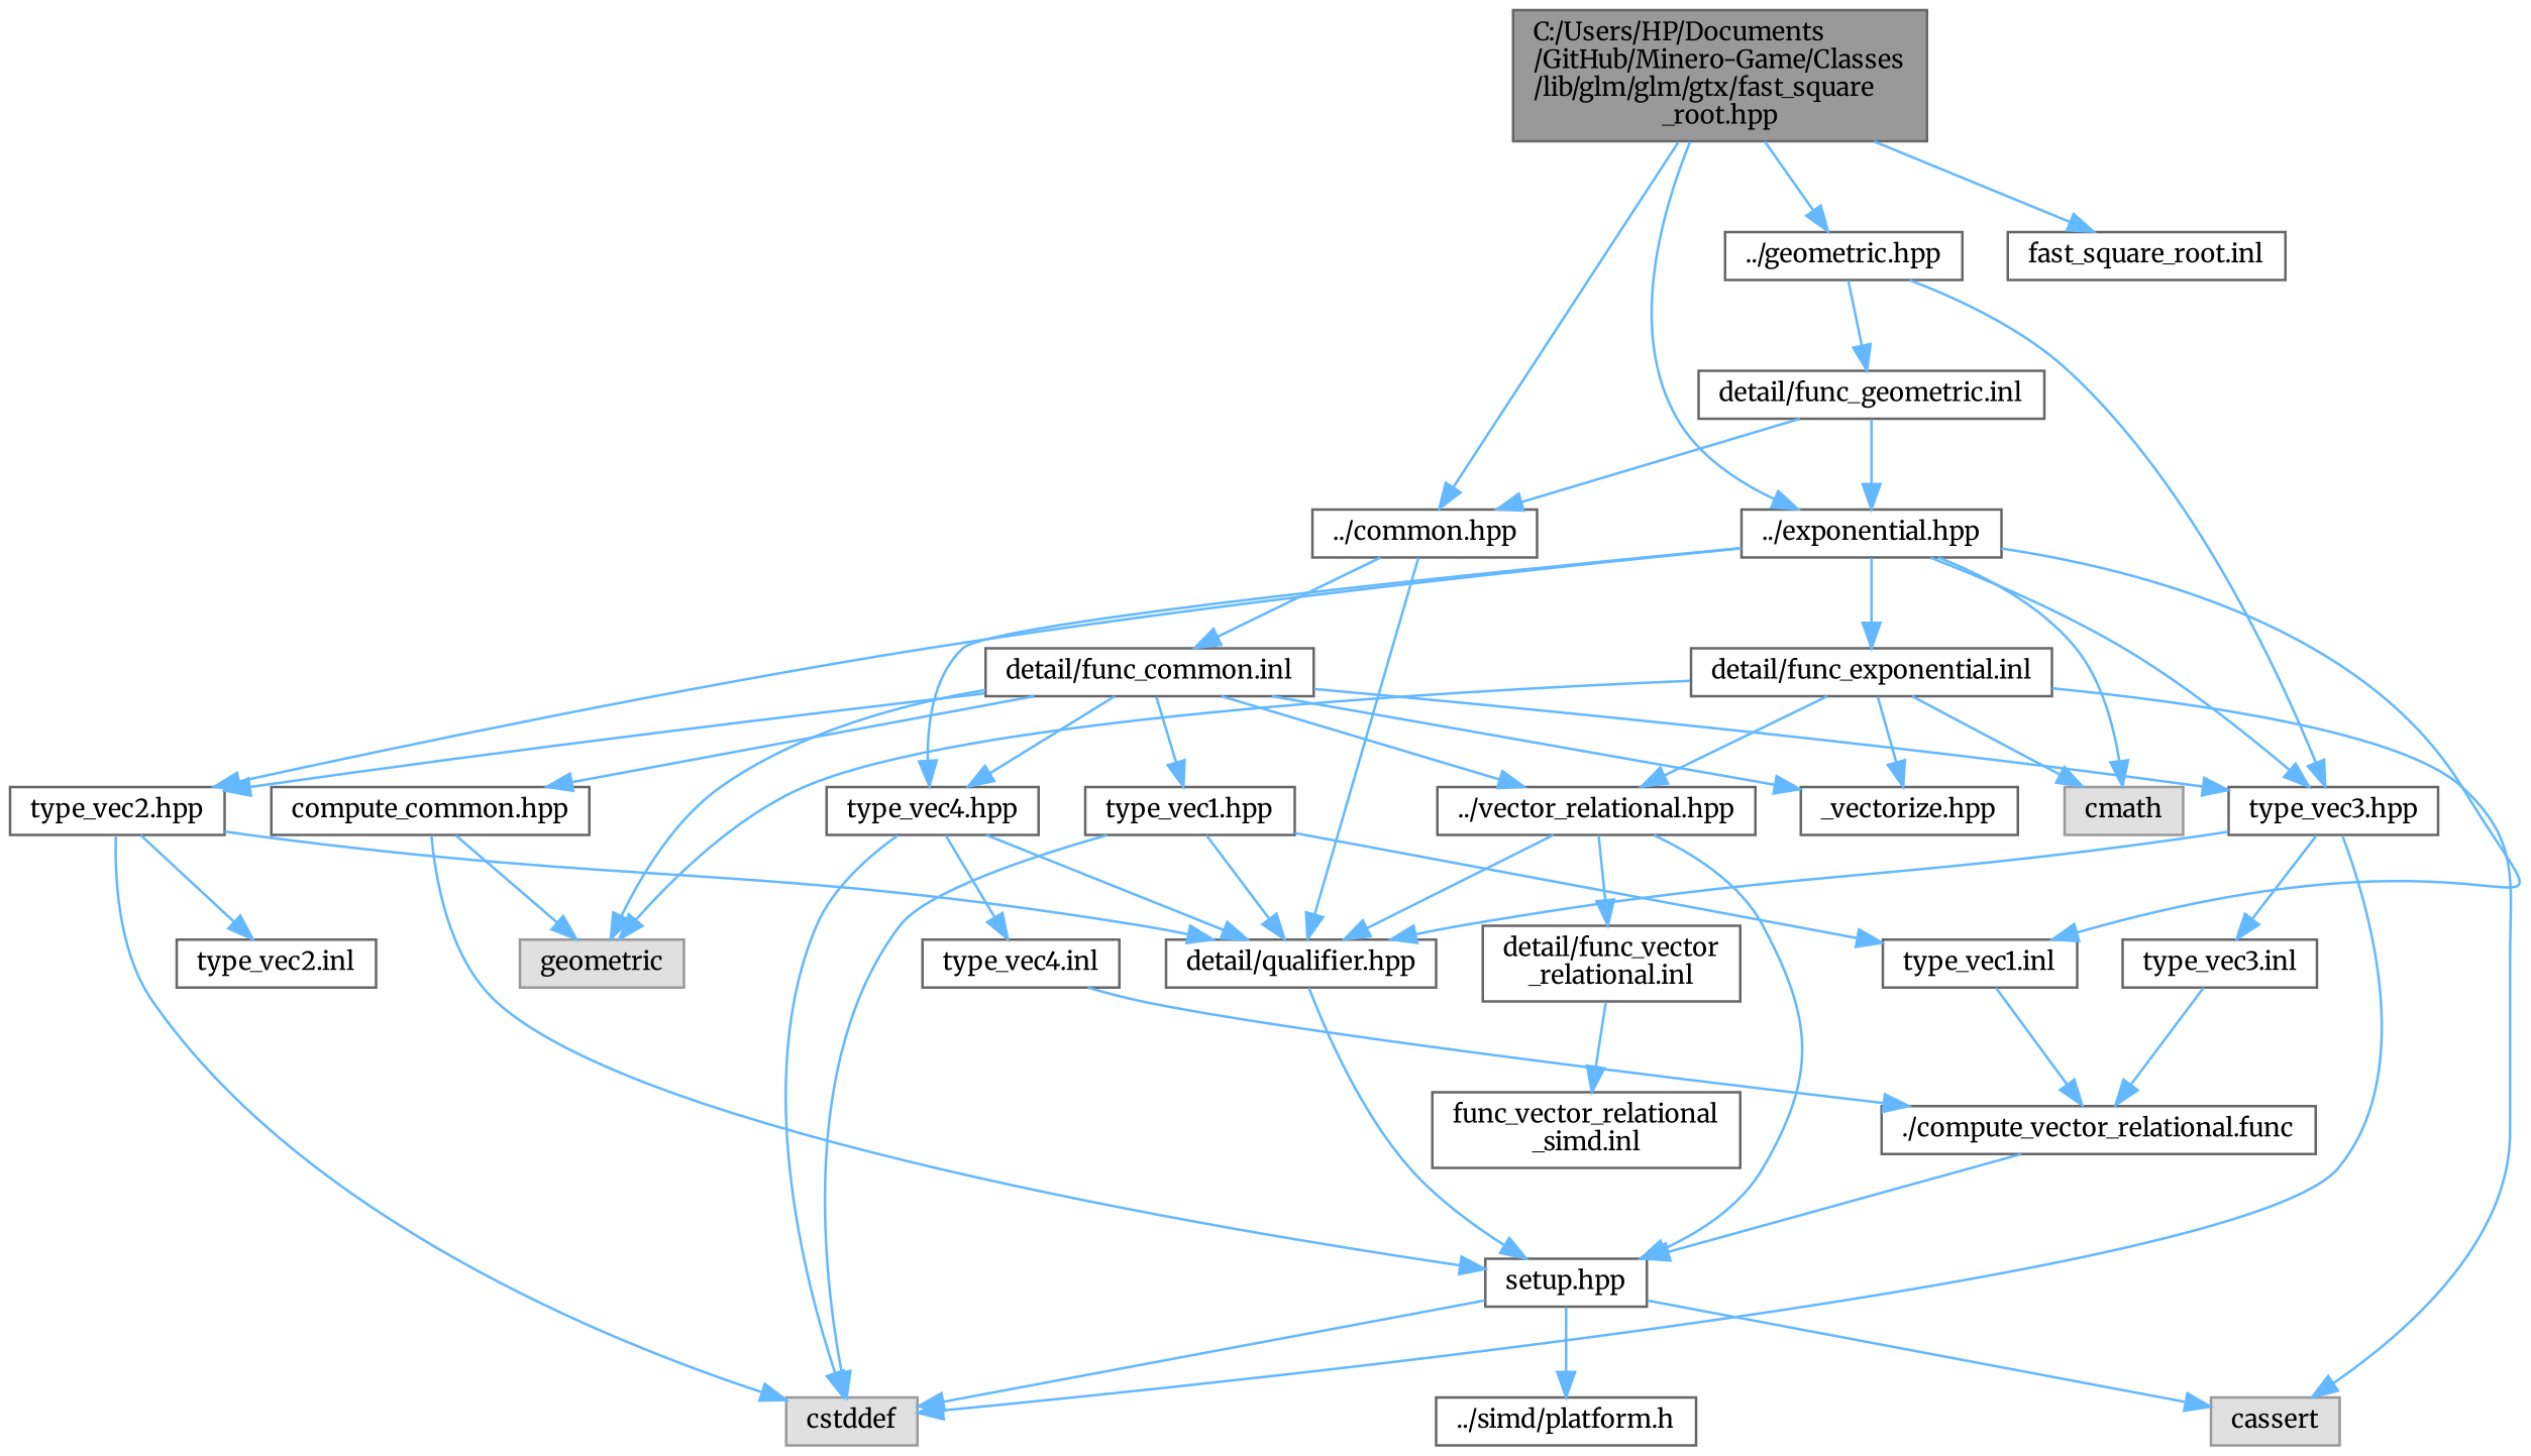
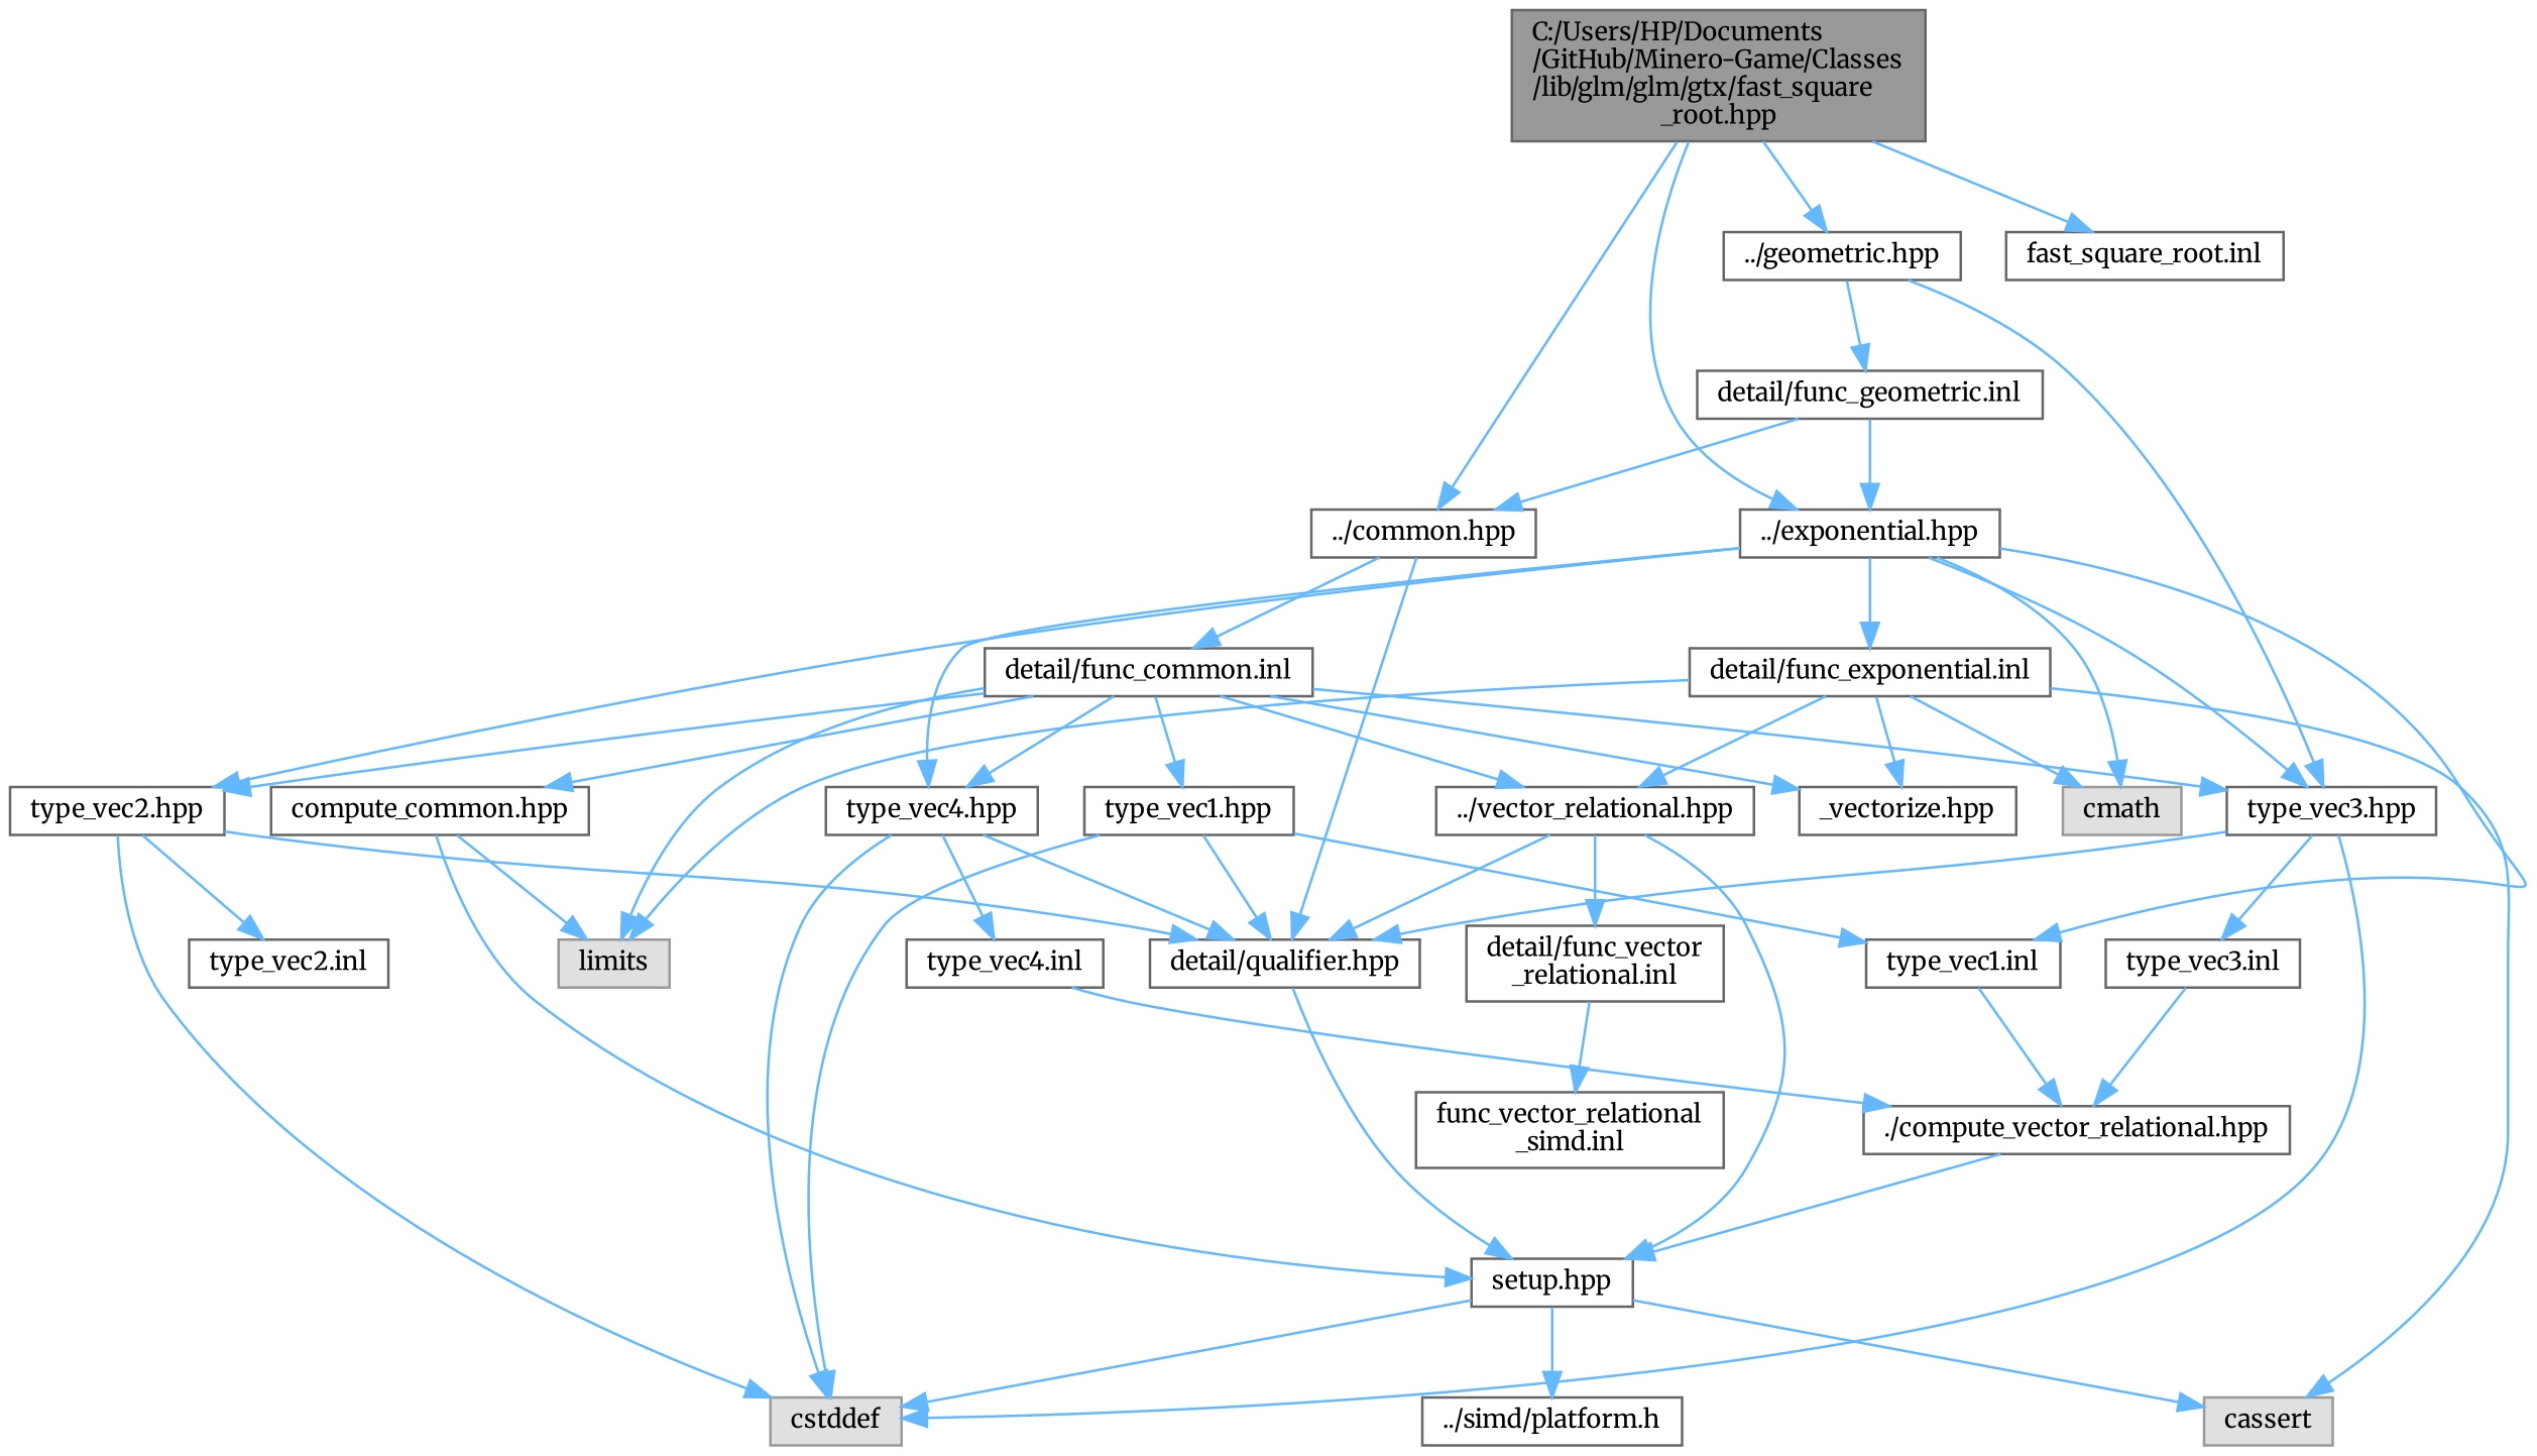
  digraph {
    fontname=Merriweather
    node [color=grey40 fillcolor=white fontname=Merriweather fontsize=10 shape=box style=filled]
    edge [color=steelblue1 fontname=Merriweather fontsize=10 labelfontname=Helvetica labelfontsize=10 style=solid]
    n1 [color=gray40 fillcolor=grey60 fontcolor=black height=0.2 label="C:/Users/HP/Documents\l/GitHub/Minero-Game/Classes\l/lib/glm/glm/gtx/fast_square\l_root.hpp" width=0.4]
    n2 [height=0.2 label="../common.hpp" width=0.4]
    n3 [height=0.2 label="../exponential.hpp" width=0.4]
    n4 [height=0.2 label="../geometric.hpp" width=0.4]
    n5 [height=0.2 label="fast_square_root.inl" width=0.4]
    n6 [height=0.2 label="detail/qualifier.hpp" width=0.4]
    n7 [height=0.2 label="detail/func_common.inl" width=0.4]
    n8 [color=grey60 fillcolor="#E0E0E0" height=0.2 label=cmath width=0.4]
    n9 [height=0.2 label="type_vec2.hpp" width=0.4]
    n10 [height=0.2 label="type_vec3.hpp" width=0.4]
    n11 [height=0.2 label="type_vec4.hpp" width=0.4]
    n12 [height=0.2 label="type_vec1.inl" width=0.4]
    n13 [height=0.2 label="detail/func_exponential.inl" width=0.4]
    n14 [height=0.2 label="detail/func_geometric.inl" width=0.4]
    n15 [height=0.2 label="setup.hpp" width=0.4]
    n16 [height=0.2 label="../vector_relational.hpp" width=0.4]
    n17 [height=0.2 label="compute_common.hpp" width=0.4]
-   n18 [color=grey60 fillcolor="#E0E0E0" height=0.2 label=geometric width=0.4]
+   n18 [color=grey60 fillcolor="#E0E0E0" height=0.2 label=limits width=0.4]
    n19 [height=0.2 label="type_vec1.hpp" width=0.4]
    n20 [height=0.2 label="_vectorize.hpp" width=0.4]
    n21 [color=grey60 fillcolor="#E0E0E0" height=0.2 label=cassert width=0.4]
    n22 [color=grey60 fillcolor="#E0E0E0" height=0.2 label=cstddef width=0.4]
    n23 [height=0.2 label="../simd/platform.h" width=0.4]
    n24 [height=0.2 label="detail/func_vector\l_relational.inl" width=0.4]
    n25 [height=0.2 label="type_vec2.inl" width=0.4]
    n26 [height=0.2 label="type_vec3.inl" width=0.4]
    n27 [height=0.2 label="type_vec4.inl" width=0.4]
    n28 [height=0.2 label="func_vector_relational\l_simd.inl" width=0.4]
-   n29 [height=0.2 label="./compute_vector_relational.func" width=0.4]
+   n29 [height=0.2 label="./compute_vector_relational.hpp" width=0.4]
    n1 -> n2
    n1 -> n3
    n1 -> n4
    n1 -> n5
    n2 -> n6
    n2 -> n7
    n3 -> n8
    n3 -> n9
    n3 -> n10
    n3 -> n11
    n3 -> n12
    n3 -> n13
    n4 -> n10
    n4 -> n14
    n6 -> n15
    n7 -> n9
    n7 -> n10
    n7 -> n11
    n7 -> n16
    n7 -> n17
    n7 -> n18
    n7 -> n19
    n7 -> n20
    n9 -> n6
    n9 -> n22
    n9 -> n25
    n10 -> n6
    n10 -> n22
    n10 -> n26
    n11 -> n6
    n11 -> n22
    n11 -> n27
    n12 -> n29
    n13 -> n8
    n13 -> n16
    n13 -> n18
    n13 -> n20
    n13 -> n21
    n14 -> n2
    n14 -> n3
    n15 -> n21
    n15 -> n22
    n15 -> n23
    n16 -> n6
    n16 -> n15
    n16 -> n24
    n17 -> n15
    n17 -> n18
    n19 -> n6
    n19 -> n12
    n19 -> n22
    n24 -> n28
    n26 -> n29
    n27 -> n29
    n29 -> n15
  }
